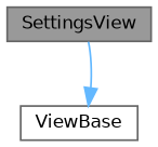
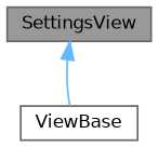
  digraph {
    node [color=gray40 fontname=Helvetica fontsize=10 shape=box style=filled]
    n1 [fillcolor=grey60 fontcolor=black height=0.2 label=SettingsView width=0.4]
    n2 [fillcolor=white height=0.2 label=ViewBase width=0.4]
-   n2 -> n1 [color=steelblue1 dir=back fontname=Helvetica fontsize=10 labelfontname=Helvetica labelfontsize=10 style=solid]
+   n1 -> n2 [color=steelblue1 dir=back fontname=Helvetica fontsize=10 labelfontname=Helvetica labelfontsize=10 style=solid]
  }
